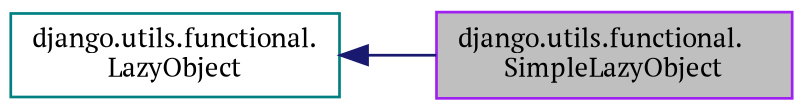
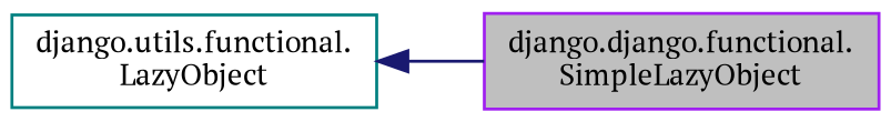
  digraph {
    rankdir=LR
    fontname="PT Serif"
    node [fontname="PT Serif" fontsize=10 shape=record style=filled]
-   n1 [color=purple fillcolor=grey75 fontcolor=black height=0.2 label="django.utils.functional.\lSimpleLazyObject" width=0.4]
+   n1 [color=purple fillcolor=grey75 fontcolor=black height=0.2 label="django.django.functional.\lSimpleLazyObject" width=0.4]
    n2 [color=teal fillcolor=white height=0.2 label="django.utils.functional.\lLazyObject" width=0.4]
    n2 -> n1 [color=midnightblue dir=back fontname="PT Serif" fontsize=10 labelfontname=Helvetica labelfontsize=10 style=solid]
  }
